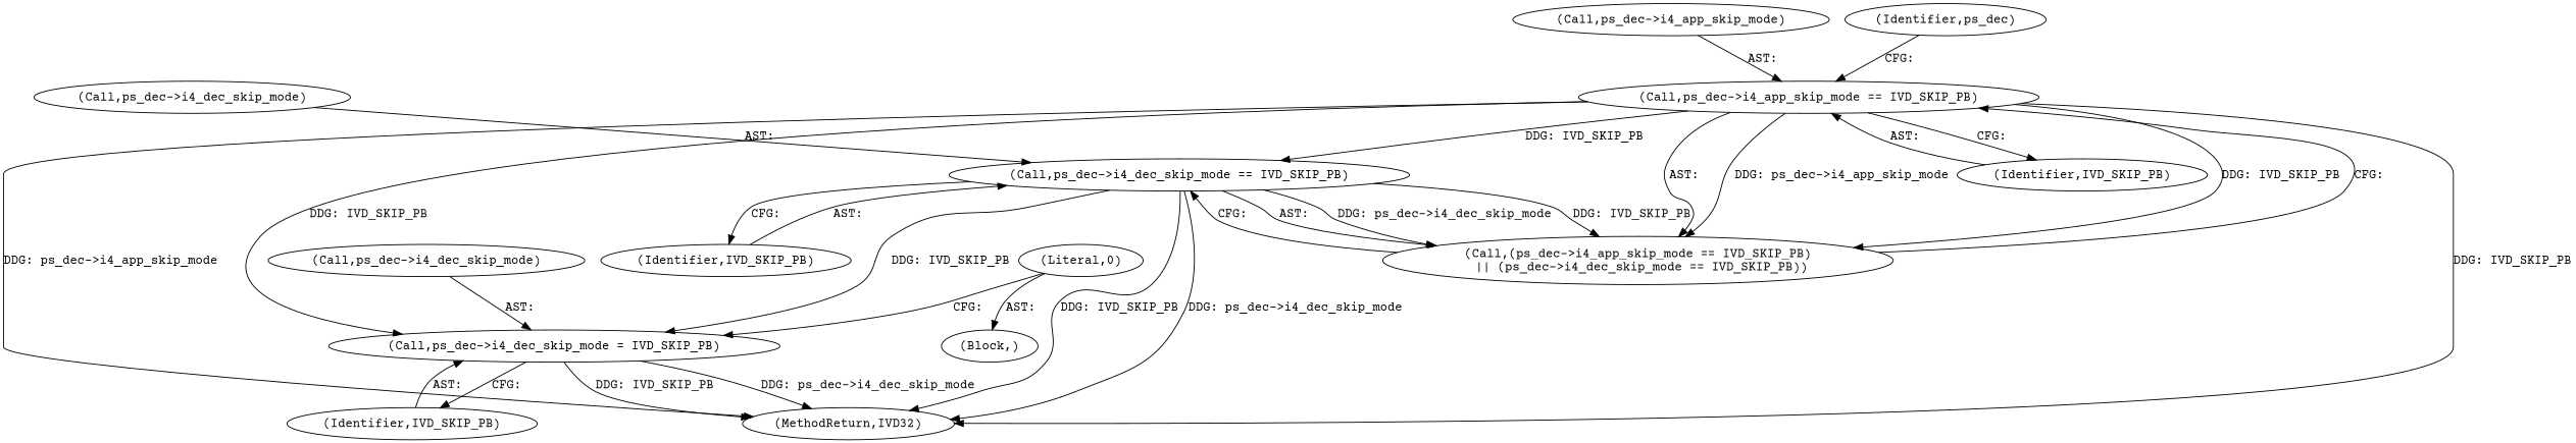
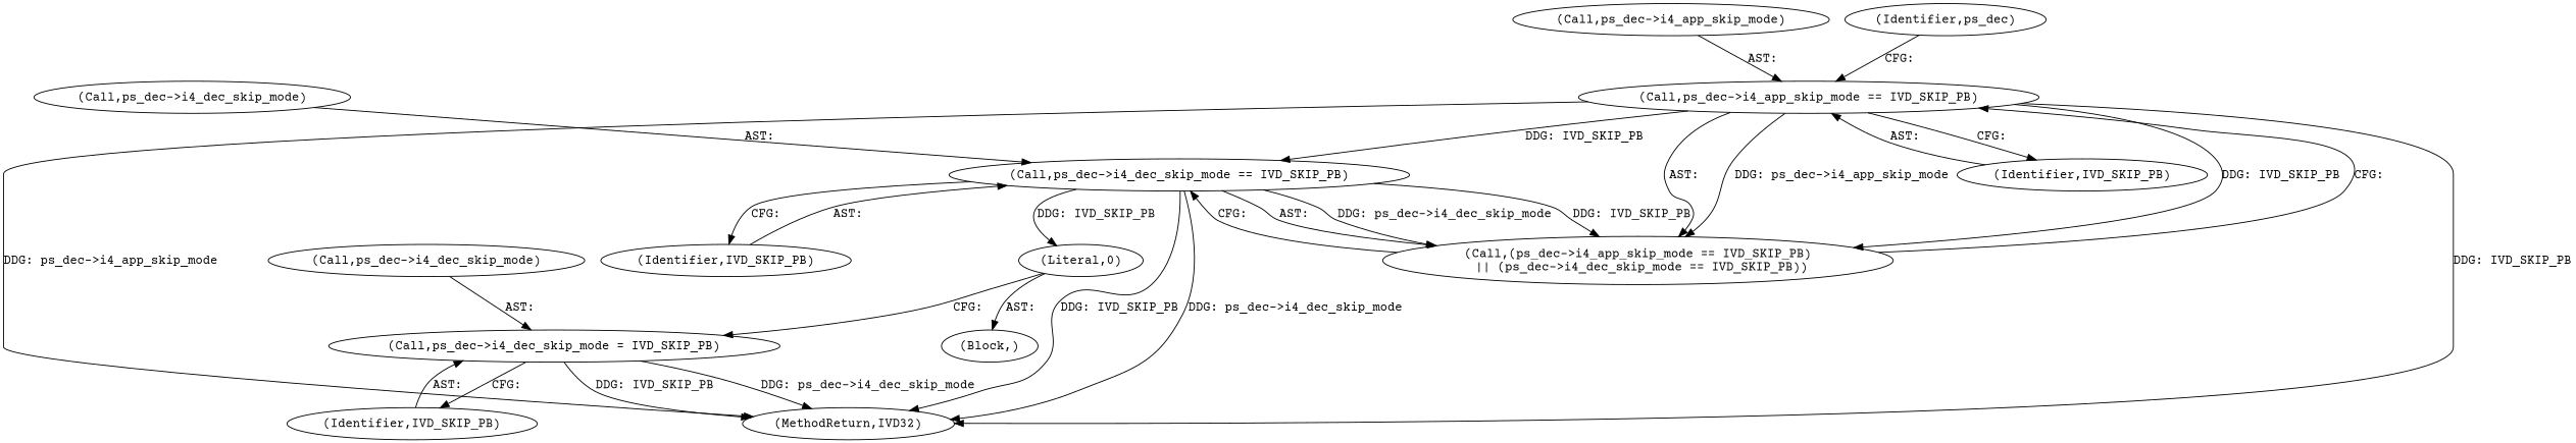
  digraph {
    fontname="Courier Prime"
    node [fontname="Courier Prime"]
    edge [fontname="Courier Prime"]
    n1 [label="(Call,ps_dec->i4_dec_skip_mode = IVD_SKIP_PB)"]
    n2 [label="(MethodReturn,IVD32)"]
    n3 [label="(Identifier,IVD_SKIP_PB)"]
    n4 [label="(Block,)"]
    n5 [label="(Call,ps_dec->i4_app_skip_mode == IVD_SKIP_PB)"]
    n6 [label="(Call,ps_dec->i4_dec_skip_mode == IVD_SKIP_PB)"]
    n7 [label="(Identifier,IVD_SKIP_PB)"]
    n8 [label="(Call,(ps_dec->i4_app_skip_mode == IVD_SKIP_PB)\n || (ps_dec->i4_dec_skip_mode == IVD_SKIP_PB))"]
    n9 [label="(Identifier,IVD_SKIP_PB)"]
    n10 [label="(Call,ps_dec->i4_app_skip_mode)"]
    n11 [label="(Call,ps_dec->i4_dec_skip_mode)"]
    n12 [label="(Call,ps_dec->i4_dec_skip_mode)"]
    n13 [label="(Literal,0)"]
    n14 [label="(Identifier,ps_dec)"]
    n1 -> n2 [label="DDG: ps_dec->i4_dec_skip_mode"]
    n1 -> n2 [label="DDG: IVD_SKIP_PB"]
    n1 -> n3 [label="CFG: "]
    n3 -> n1 [label="AST: "]
-   n5 -> n1 [label="DDG: IVD_SKIP_PB"]
    n5 -> n2 [label="DDG: IVD_SKIP_PB"]
    n5 -> n2 [label="DDG: ps_dec->i4_app_skip_mode"]
    n5 -> n6 [label="DDG: IVD_SKIP_PB"]
    n5 -> n7 [label="CFG: "]
    n5 -> n8 [label="AST: "]
    n5 -> n8 [label="DDG: ps_dec->i4_app_skip_mode"]
    n5 -> n8 [label="DDG: IVD_SKIP_PB"]
-   n6 -> n1 [label="DDG: IVD_SKIP_PB"]
+   n6 -> n13 [label="DDG: IVD_SKIP_PB"]
    n6 -> n2 [label="DDG: ps_dec->i4_dec_skip_mode"]
    n6 -> n2 [label="DDG: IVD_SKIP_PB"]
    n6 -> n8 [label="AST: "]
    n6 -> n8 [label="DDG: ps_dec->i4_dec_skip_mode"]
    n6 -> n8 [label="DDG: IVD_SKIP_PB"]
    n6 -> n9 [label="CFG: "]
    n7 -> n5 [label="AST: "]
    n8 -> n5 [label="CFG: "]
    n8 -> n6 [label="CFG: "]
    n9 -> n6 [label="AST: "]
    n10 -> n5 [label="AST: "]
    n11 -> n6 [label="AST: "]
    n12 -> n1 [label="AST: "]
    n13 -> n1 [label="CFG: "]
    n13 -> n4 [label="AST: "]
    n14 -> n5 [label="CFG: "]
  }
